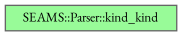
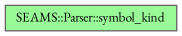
  digraph {
    rankdir=LR
    fontname="EB Garamond"
-   n1 [color=grey40 fillcolor=palegreen fontname="EB Garamond" fontsize=10 height=0.2 label="SEAMS::Parser::kind_kind" shape=box style=filled width=0.4]
+   n1 [color=grey40 fillcolor=palegreen fontname="EB Garamond" fontsize=10 height=0.2 label="SEAMS::Parser::symbol_kind" shape=box style=filled width=0.4]
  }
